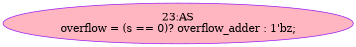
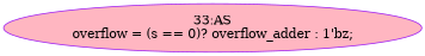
  strict digraph {
-   n1 [ast="<pyverilog.vparser.ast.Assign object at 0x7ff8cf9a4f90>" def_var="['overflow']" fillcolor=lightpink label="23:AS\noverflow = (s == 0)? overflow_adder : 1'bz;" statements="[]" style=filled typ=Assign use_var="['s', 'overflow_adder']" color=purple]
+   n1 [ast="<pyverilog.vparser.ast.Assign object at 0x7ff8cf9a4f90>" def_var="['overflow']" fillcolor=lightpink label="33:AS\noverflow = (s == 0)? overflow_adder : 1'bz;" statements="[]" style=filled typ=Assign use_var="['s', 'overflow_adder']" color=purple]
  }
